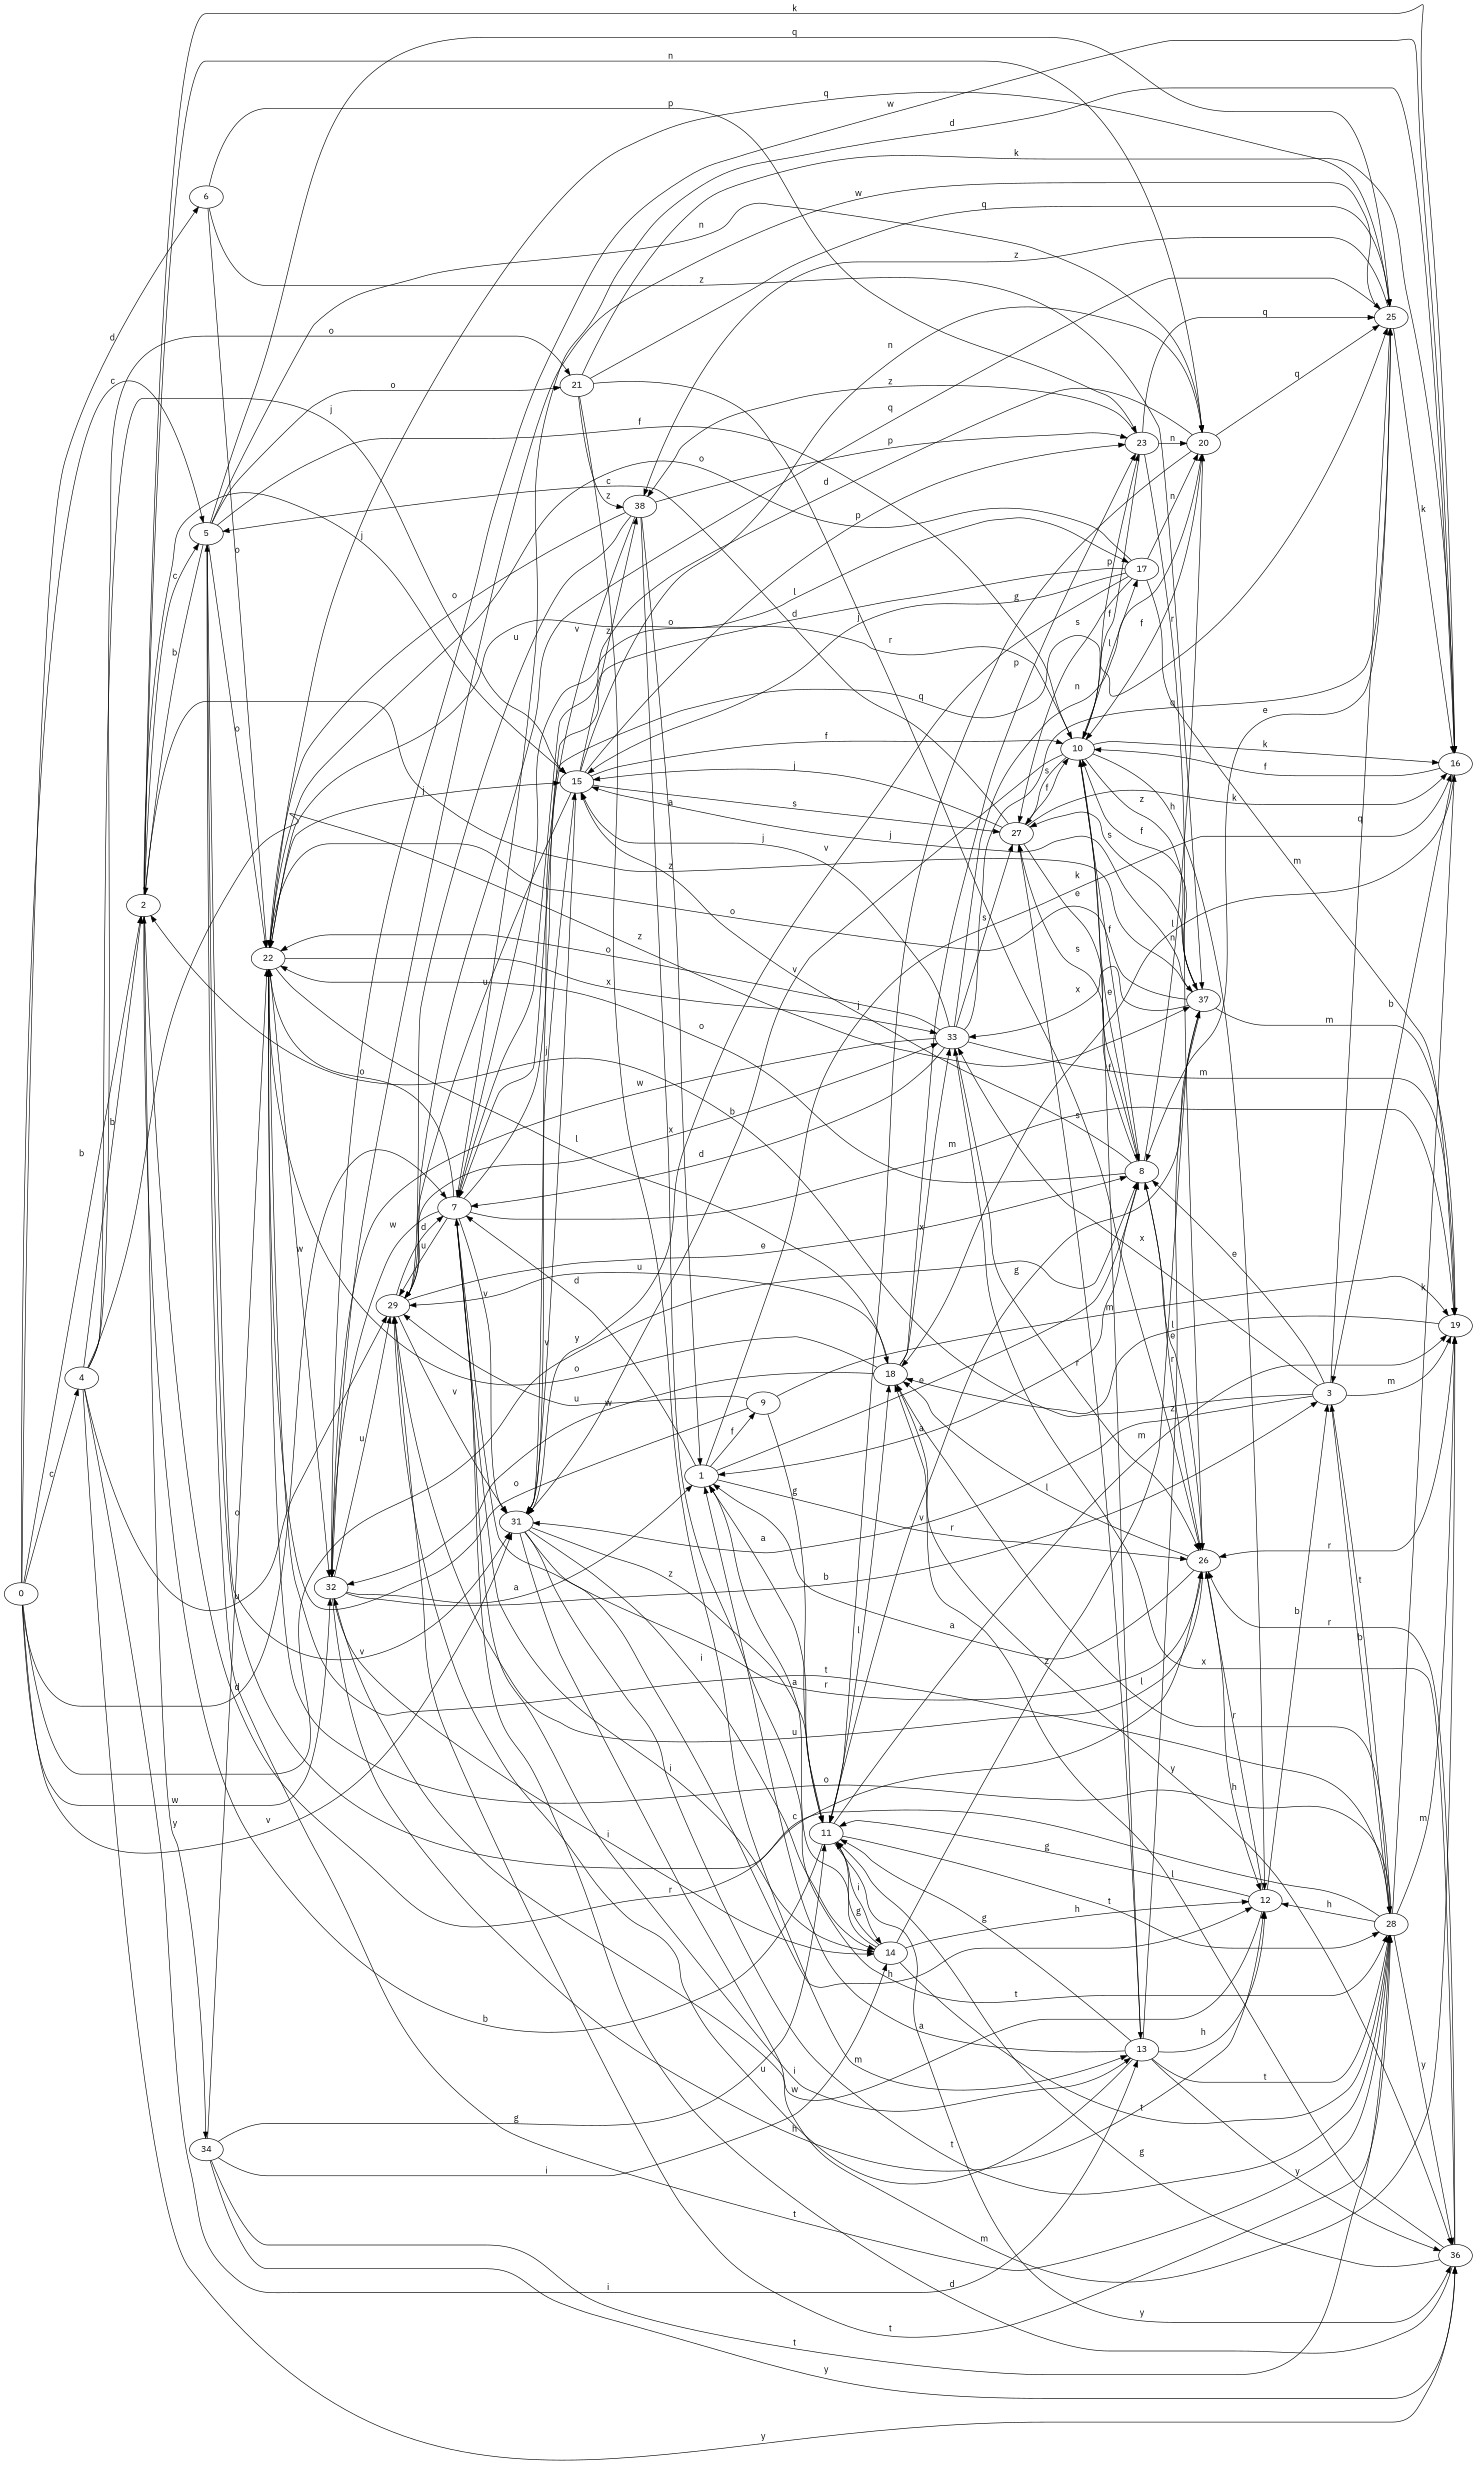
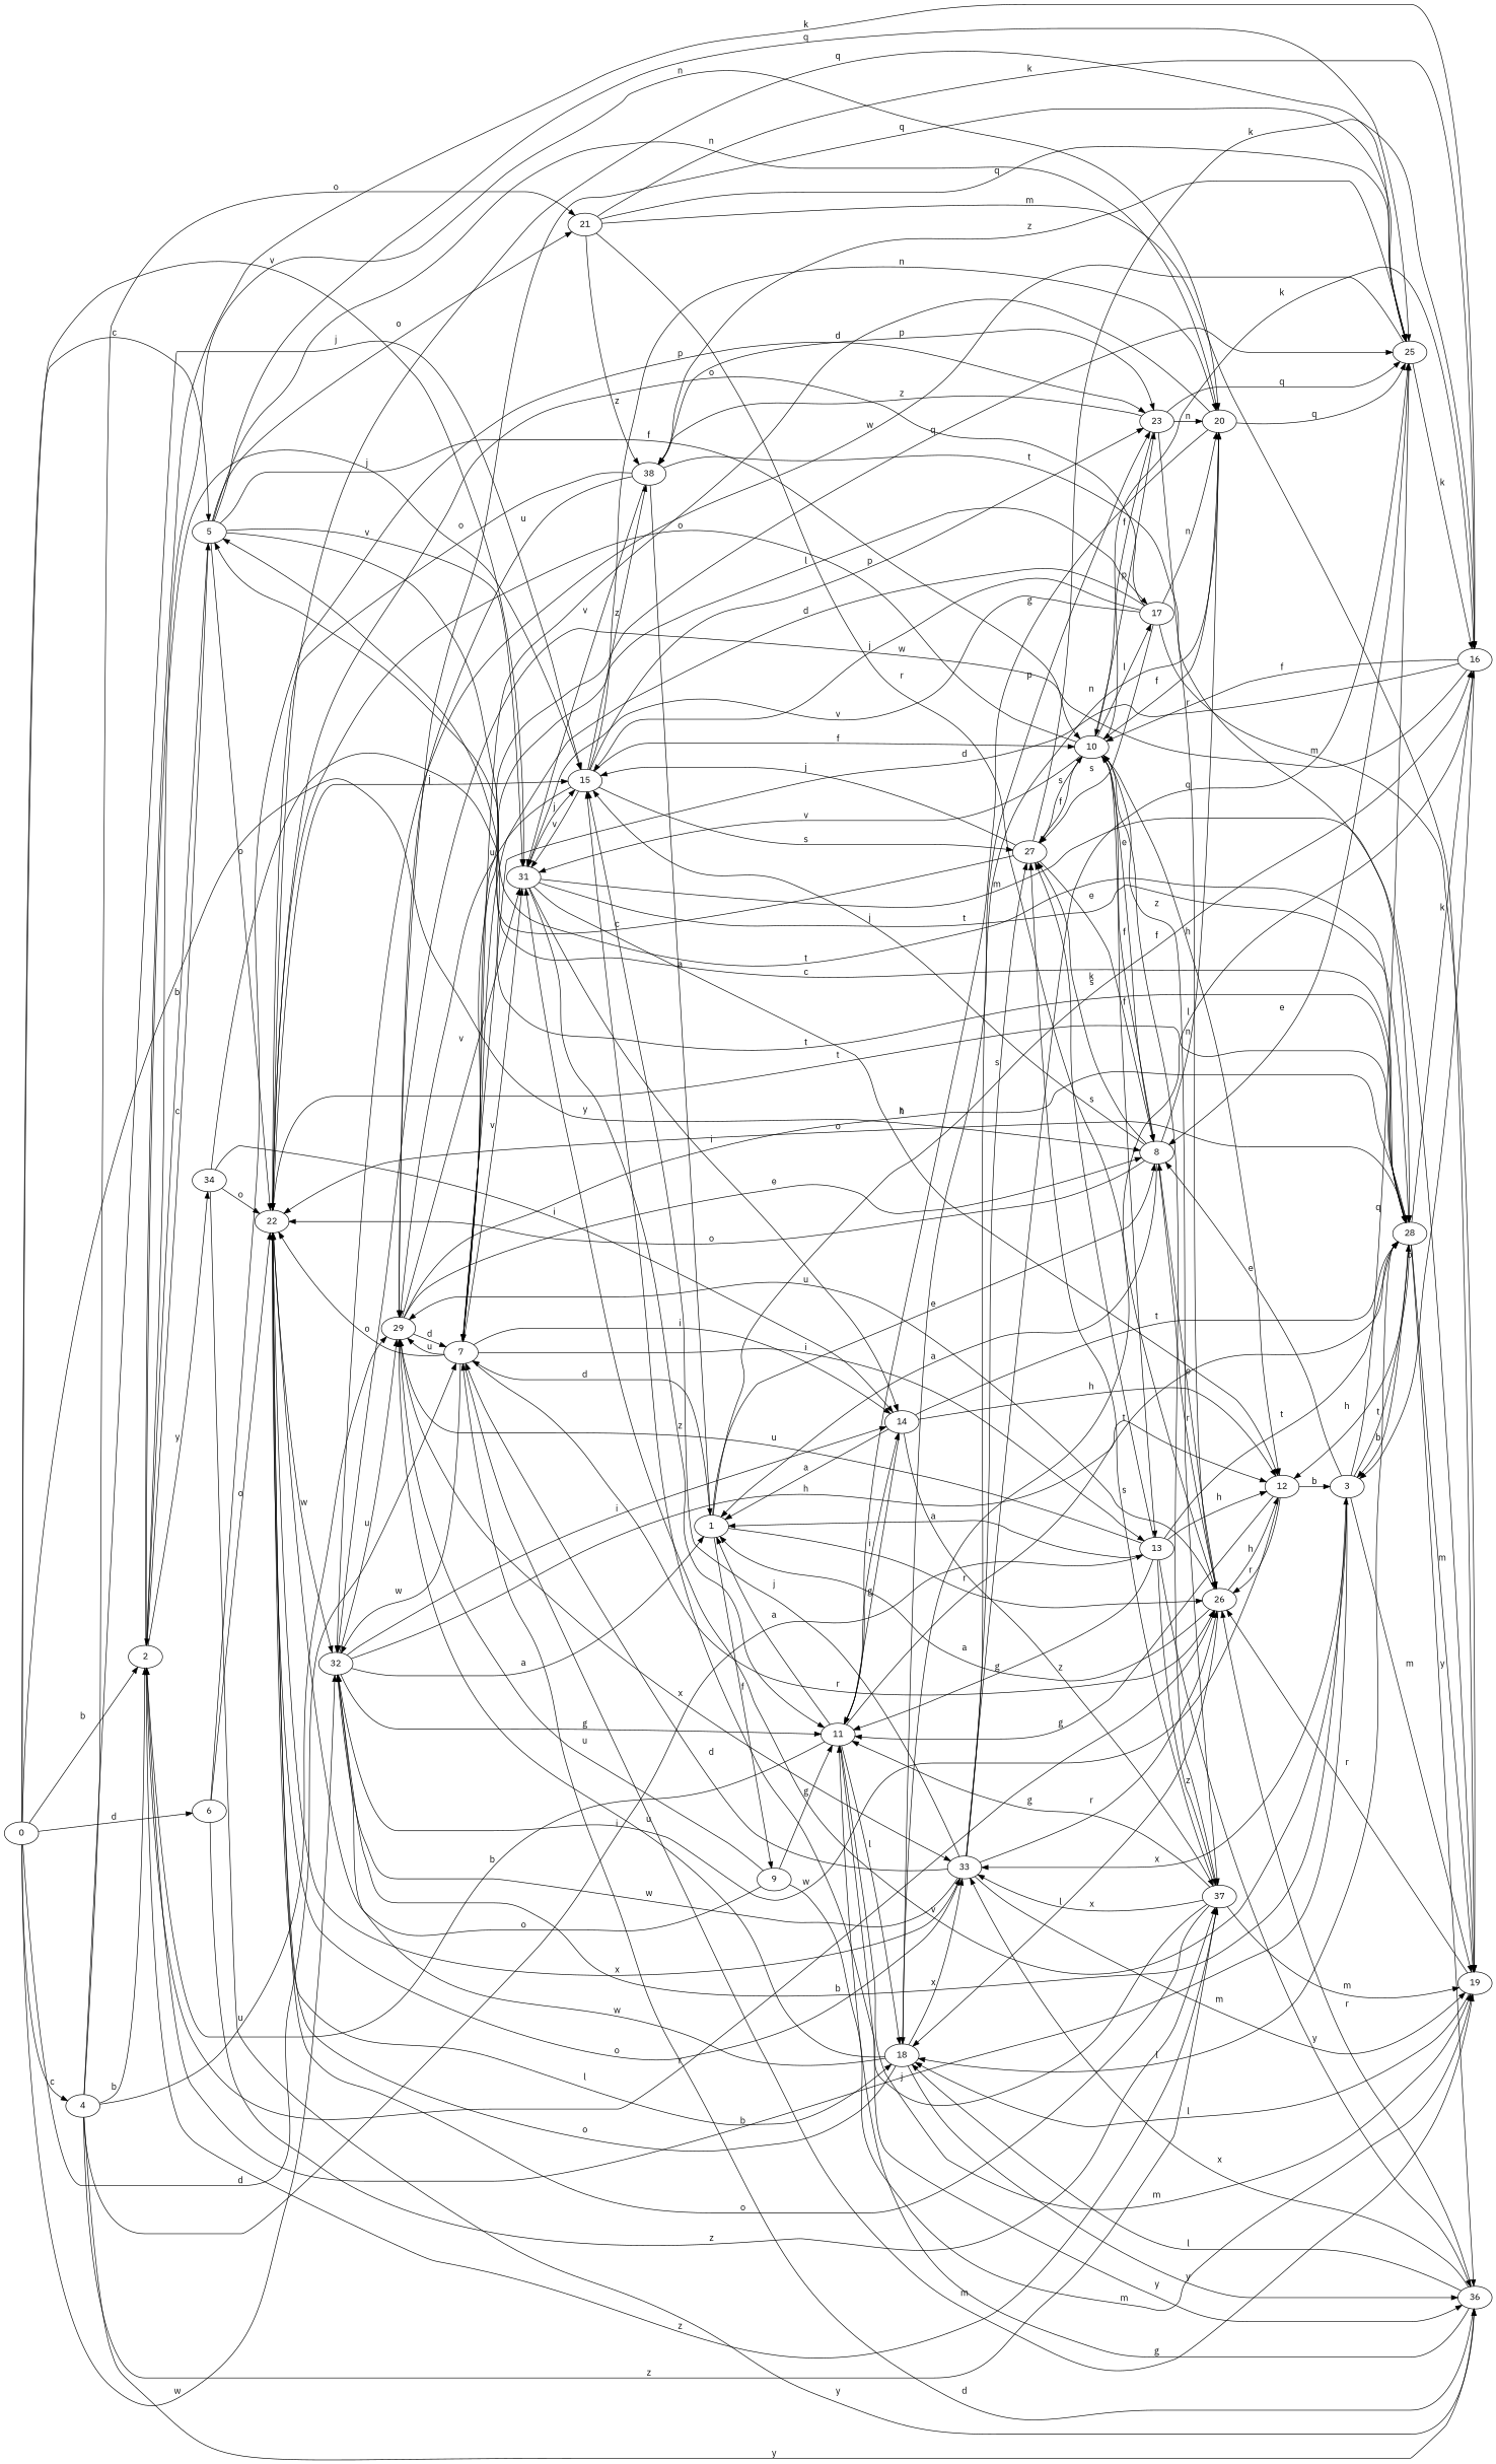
  strict digraph {
    fontname="IBM Plex Sans"
    rankdir=LR
    node [fontname="IBM Plex Sans"]
    edge [fontname="IBM Plex Sans"]
    0
    2
    4
    5
    6
    7
    8
    31
    32
    16
    26
    15
    20
    34
    37
    13
    21
    29
    36
    25
    28
    10
    22
    23
    19
    14
    17
    1
    27
    12
    11
    3
    9
    18
    38
    33
    0 -> 2 [label=b]
    0 -> 4 [label=c]
    0 -> 5 [label=c]
    0 -> 6 [label=d]
    0 -> 7 [label=d]
    0 -> 8 [label=y]
    0 -> 31 [label=v]
    0 -> 32 [label=w]
    2 -> 5 [label=c]
    2 -> 16 [label=k]
    2 -> 26 [label=r]
    2 -> 15 [label=j]
    2 -> 20 [label=n]
    2 -> 34 [label=y]
    2 -> 37 [label=z]
    4 -> 2 [label=b]
    4 -> 15 [label=j]
    4 -> 37 [label=z]
    4 -> 13 [label=i]
    4 -> 21 [label=o]
    4 -> 29 [label=u]
    4 -> 36 [label=y]
    5 -> 2 [label=b]
    5 -> 31 [label=v]
    5 -> 20 [label=n]
    5 -> 21 [label=o]
    5 -> 25 [label=q]
    5 -> 28 [label=t]
    5 -> 10 [label=f]
    5 -> 22 [label=o]
    6 -> 37 [label=z]
    6 -> 22 [label=o]
    6 -> 23 [label=p]
    7 -> 31 [label=v]
    7 -> 32 [label=w]
    7 -> 26 [label=r]
    7 -> 13 [label=i]
    7 -> 29 [label=u]
    7 -> 25 [label=q]
    7 -> 22 [label=o]
    7 -> 19 [label=m]
    7 -> 14 [label=i]
    7 -> 17 [label=l]
    8 -> 26 [label=r]
    8 -> 15 [label=j]
    8 -> 20 [label=n]
    8 -> 10 [label=f]
    8 -> 22 [label=o]
    8 -> 1 [label=a]
    8 -> 27 [label=s]
    31 -> 15 [label=j]
    31 -> 28 [label=t]
    31 -> 19 [label=m]
    31 -> 14 [label=i]
    31 -> 12 [label=h]
    31 -> 11 [label=z]
    32 -> 29 [label=u]
    32 -> 14 [label=i]
    32 -> 1 [label=a]
    32 -> 12 [label=h]
    32 -> 3 [label=b]
    16 -> 7 [label=d]
    16 -> 32 [label=w]
    16 -> 10 [label=f]
    16 -> 3 [label=b]
    16 -> 18 [label=l]
    26 -> 8 [label=e]
    26 -> 29 [label=u]
    26 -> 1 [label=a]
    26 -> 12 [label=h]
    26 -> 18 [label=l]
    15 -> 31 [label=v]
    15 -> 20 [label=n]
    15 -> 29 [label=u]
    15 -> 10 [label=f]
    15 -> 23 [label=p]
    15 -> 27 [label=s]
    15 -> 38 [label=z]
    20 -> 7 [label=d]
    20 -> 25 [label=q]
    20 -> 10 [label=f]
    20 -> 11 [label=g]
    34 -> 36 [label=y]
    34 -> 28 [label=t]
    34 -> 22 [label=o]
    34 -> 14 [label=i]
-   34 -> 11 [label=g]
+   32 -> 11 [label=g]
    37 -> 15 [label=j]
    37 -> 10 [label=f]
    37 -> 22 [label=o]
    37 -> 19 [label=m]
    37 -> 27 [label=s]
    37 -> 11 [label=g]
    37 -> 33 [label=x]
    13 -> 37 [label=z]
    13 -> 29 [label=u]
    13 -> 36 [label=y]
    13 -> 28 [label=t]
    13 -> 1 [label=a]
    13 -> 27 [label=s]
    13 -> 12 [label=h]
    13 -> 11 [label=g]
    21 -> 16 [label=k]
    21 -> 26 [label=r]
    21 -> 25 [label=q]
-   21 -> 13 [label=m]
+   21 -> 19 [label=m]
    21 -> 38 [label=z]
    29 -> 7 [label=d]
    29 -> 8 [label=e]
    29 -> 31 [label=v]
    29 -> 25 [label=q]
    29 -> 28 [label=t]
    29 -> 33 [label=x]
    36 -> 7 [label=d]
    36 -> 26 [label=r]
    36 -> 11 [label=g]
    36 -> 18 [label=l]
    36 -> 33 [label=x]
    25 -> 8 [label=e]
    25 -> 32 [label=w]
    25 -> 16 [label=k]
    25 -> 38 [label=z]
    28 -> 5 [label=c]
    28 -> 16 [label=k]
    28 -> 36 [label=y]
    28 -> 22 [label=o]
    28 -> 19 [label=m]
    28 -> 12 [label=h]
    28 -> 3 [label=b]
    28 -> 18 [label=l]
    10 -> 8 [label=e]
    10 -> 31 [label=v]
    10 -> 16 [label=k]
    10 -> 37 [label=z]
    10 -> 13 [label=f]
    10 -> 22 [label=o]
    10 -> 23 [label=p]
    10 -> 17 [label=l]
    10 -> 27 [label=s]
    10 -> 12 [label=h]
    22 -> 32 [label=w]
    22 -> 15 [label=j]
    22 -> 25 [label=q]
    22 -> 28 [label=t]
    22 -> 18 [label=l]
    22 -> 33 [label=x]
    23 -> 26 [label=r]
    23 -> 20 [label=n]
    23 -> 25 [label=q]
    23 -> 10 [label=f]
    23 -> 38 [label=z]
    19 -> 26 [label=r]
    19 -> 18 [label=l]
    14 -> 37 [label=z]
    14 -> 28 [label=t]
    14 -> 1 [label=a]
    14 -> 12 [label=h]
    14 -> 11 [label=g]
    17 -> 7 [label=d]
    17 -> 31 [label=v]
    17 -> 15 [label=j]
    17 -> 20 [label=n]
    17 -> 22 [label=o]
    17 -> 19 [label=m]
    17 -> 27 [label=s]
    1 -> 7 [label=d]
    1 -> 8 [label=e]
    1 -> 16 [label=k]
    1 -> 26 [label=r]
    1 -> 9 [label=f]
    27 -> 5 [label=c]
    27 -> 8 [label=e]
    27 -> 16 [label=k]
    27 -> 15 [label=j]
    27 -> 10 [label=f]
    12 -> 32 [label=w]
    12 -> 26 [label=r]
    12 -> 11 [label=g]
    12 -> 3 [label=b]
    11 -> 2 [label=b]
    11 -> 36 [label=y]
    11 -> 28 [label=t]
    11 -> 19 [label=m]
    11 -> 14 [label=i]
    11 -> 1 [label=a]
    11 -> 18 [label=l]
    3 -> 2 [label=b]
    3 -> 8 [label=e]
    3 -> 31 [label=v]
    3 -> 25 [label=q]
    3 -> 28 [label=t]
    3 -> 19 [label=m]
    3 -> 33 [label=x]
    9 -> 29 [label=u]
    9 -> 22 [label=o]
    9 -> 19 [label=m]
    9 -> 11 [label=g]
    18 -> 32 [label=w]
    18 -> 29 [label=u]
    18 -> 36 [label=y]
    18 -> 22 [label=o]
    18 -> 23 [label=p]
    18 -> 33 [label=x]
    38 -> 31 [label=v]
    38 -> 29 [label=u]
    38 -> 28 [label=t]
    38 -> 22 [label=o]
    38 -> 23 [label=p]
    38 -> 1 [label=a]
    33 -> 7 [label=d]
    33 -> 32 [label=w]
    33 -> 26 [label=r]
    33 -> 15 [label=j]
    33 -> 20 [label=n]
    33 -> 25 [label=q]
    33 -> 22 [label=o]
    33 -> 19 [label=m]
    33 -> 27 [label=s]
  }
